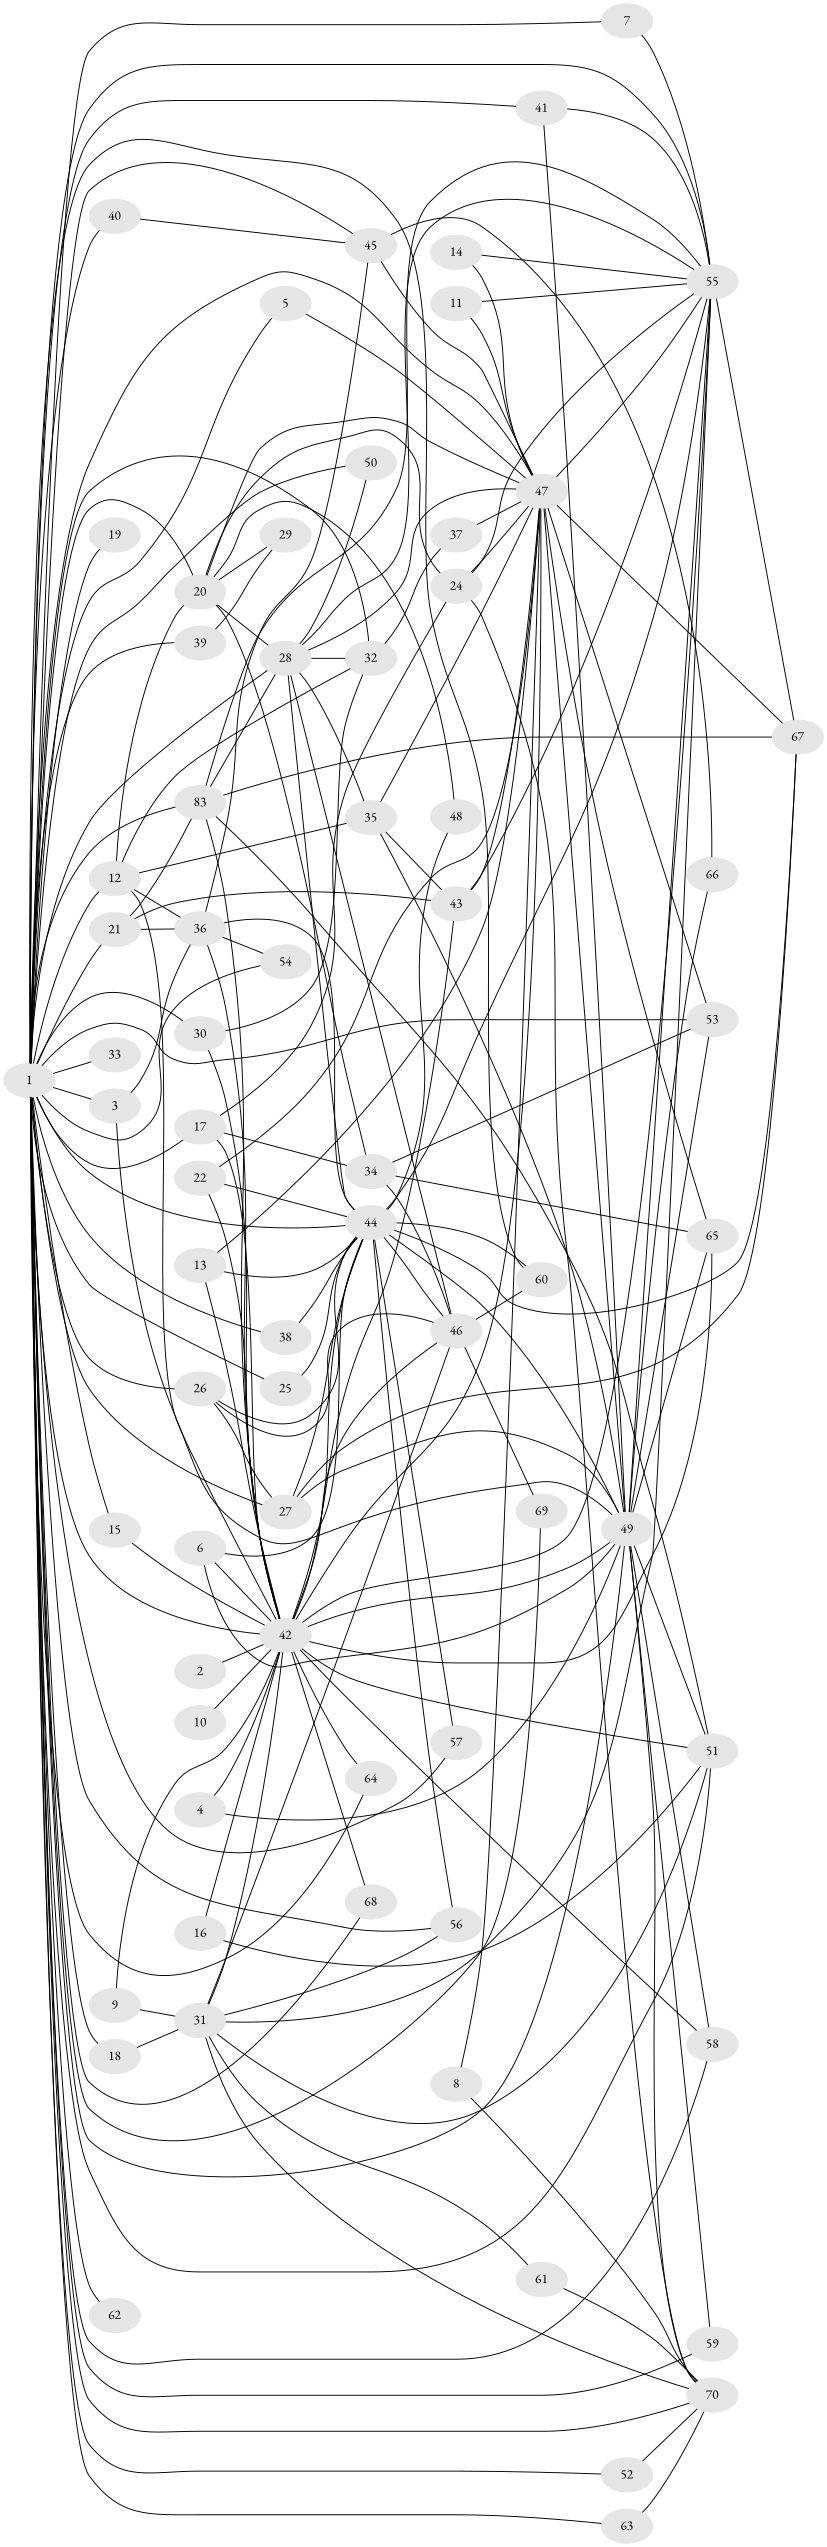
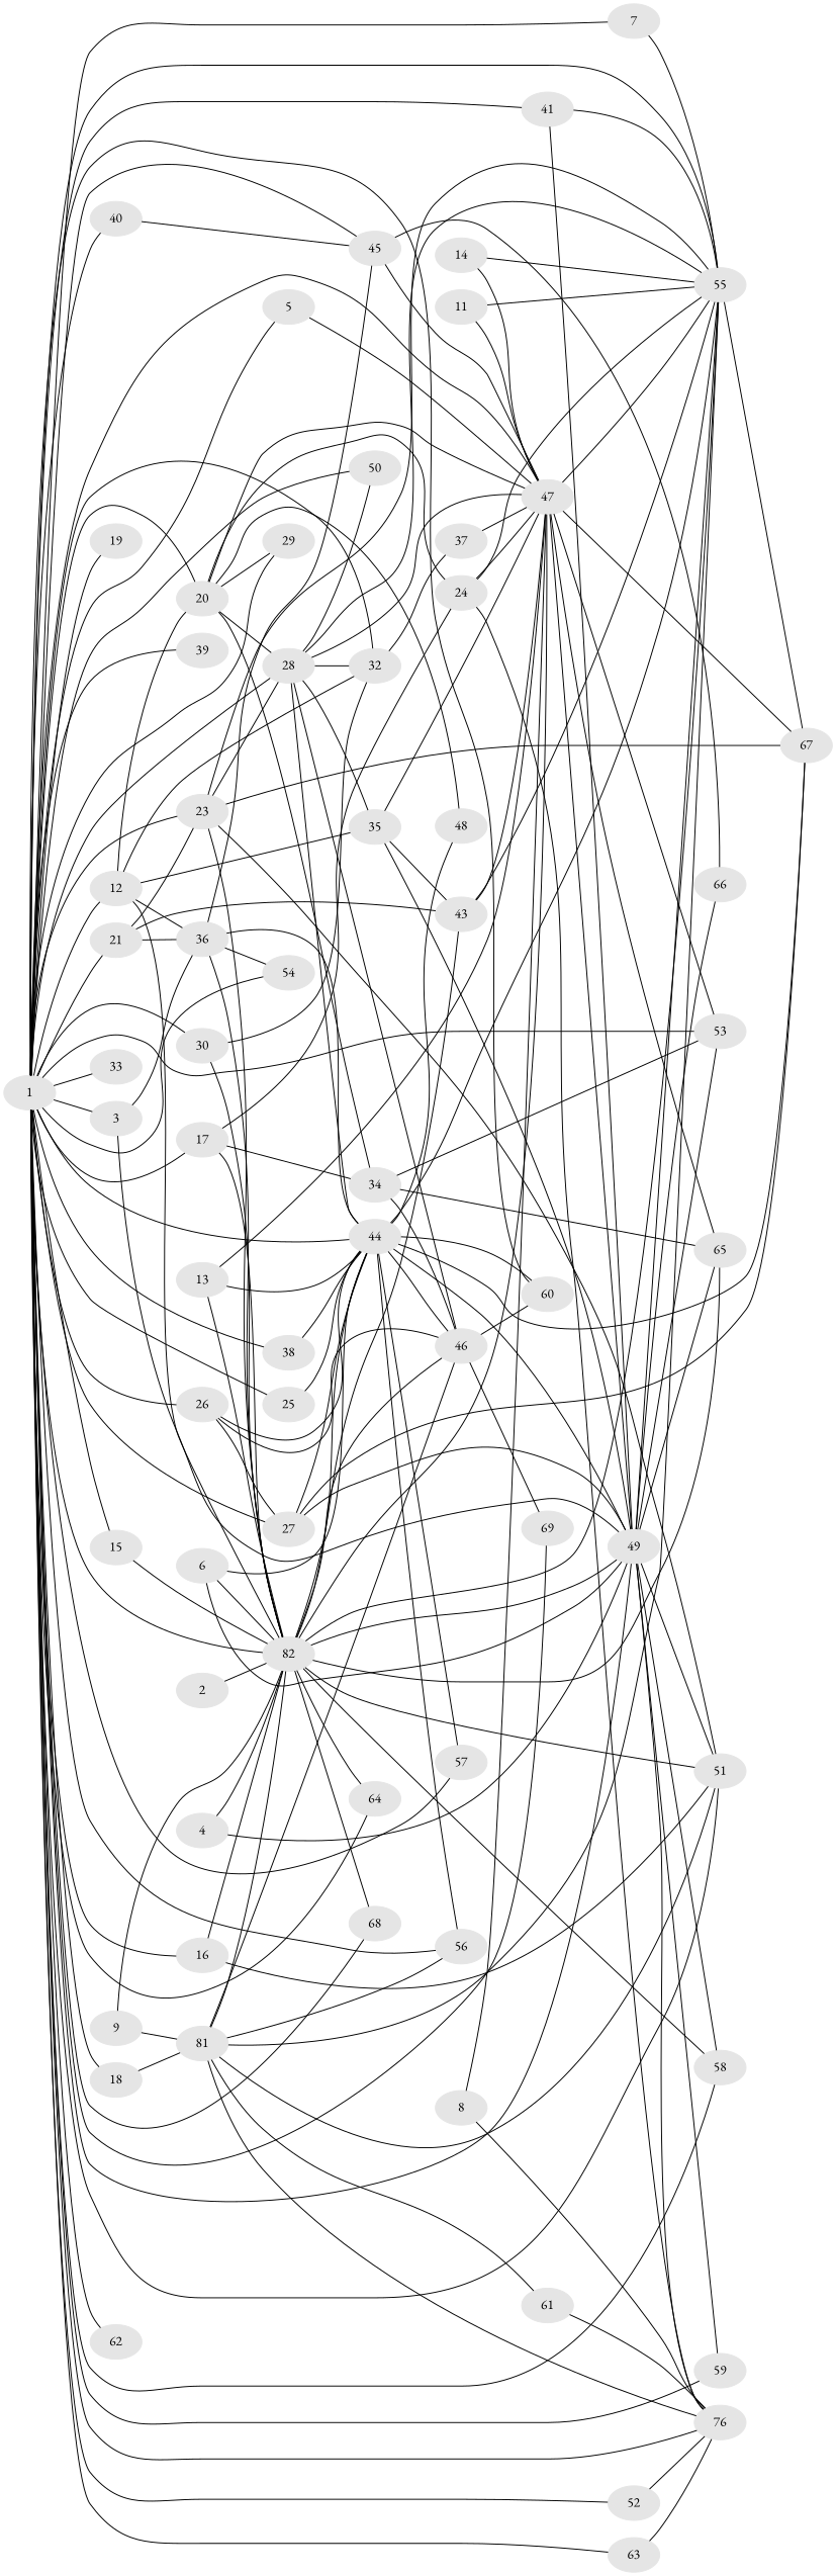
  graph {
    fontname="EB Garamond"
    rankdir=LR
    node [color=gray90 fontname="EB Garamond" style=filled]
    edge [fontname="EB Garamond" weight=1.0]
    1
    3
    5
    7
    12
    15
    16
    17
    18
    19
    20
    21
-   23 [label=83]
+   23
    25
    26
    27
    28
    29
    30
    32
    33
    38
    39
    40
    41
-   42
+   42 [label=82]
    44
    45
    47
    49
    50
    51
    52
    53
    54
    55
    56
    57
    58
    59
    60
    62
    63
    64
    68
    69
-   70
+   70 [label=76]
    36
    35
    34
    24
-   31
+   31 [label=81]
    48
    43
    67
    46
    37
    65
    66
    2
    4
    6
    8
    9
    61
-   10
    11
    13
    14
-   22
    1 -- 3
    1 -- 5
    1 -- 7
    1 -- 12 [weight=2.0]
    1 -- 15
+   1 -- 16
    1 -- 17
    1 -- 18
    1 -- 19 [weight=2.0]
    1 -- 20
    1 -- 21 [weight=2.0]
    1 -- 23
    1 -- 25
    1 -- 26 [weight=2.0]
    1 -- 27
    1 -- 28
-   39 -- 29
+   1 -- 29
    1 -- 30
    1 -- 32 [weight=2.0]
    1 -- 33 [weight=2.0]
    1 -- 38
    1 -- 39
    1 -- 40
    1 -- 41
    1 -- 42 [weight=5.0]
    1 -- 44 [weight=4.0]
    1 -- 45
    1 -- 47 [weight=8.0]
    1 -- 49 [weight=4.0]
    1 -- 50
    1 -- 51
    1 -- 52
    1 -- 53 [weight=2.0]
    1 -- 54
    1 -- 55 [weight=5.0]
    1 -- 56
    1 -- 57
    1 -- 58 [weight=2.0]
    1 -- 59 [weight=2.0]
    1 -- 60
    1 -- 62
    1 -- 63
    1 -- 64
    1 -- 68
    1 -- 69
    1 -- 70
    3 -- 49
    3 -- 36
    5 -- 47
    7 -- 55
    12 -- 20
    12 -- 32
    12 -- 42
    12 -- 36
    12 -- 35
    15 -- 42
    16 -- 42
    16 -- 51
    17 -- 42
    17 -- 34
    17 -- 24
    18 -- 31
    20 -- 28
    20 -- 29
    20 -- 47
    20 -- 34
    20 -- 24
    20 -- 48
    21 -- 23
    21 -- 36
    21 -- 43
    23 -- 28
    23 -- 42
    23 -- 51
    23 -- 55
    23 -- 67
    25 -- 44
    26 -- 27
    26 -- 44 [weight=2.0]
    26 -- 46
    27 -- 44
    27 -- 49
    27 -- 67
    28 -- 32
    28 -- 44
    28 -- 47
    28 -- 50
    28 -- 55
    28 -- 35
    28 -- 46
    30 -- 32
    30 -- 42
    32 -- 37
    38 -- 44
    40 -- 45
    41 -- 49
    41 -- 55
    42 -- 44
    42 -- 47 [weight=2.0]
    42 -- 49
    42 -- 51
    42 -- 55
    42 -- 58
    42 -- 64 [weight=2.0]
    42 -- 68
    42 -- 43
    42 -- 46
    42 -- 65
    44 -- 49
    44 -- 55
    44 -- 56
    44 -- 57
    44 -- 60
    44 -- 48
    44 -- 67
    44 -- 46
    45 -- 47 [weight=2.0]
    45 -- 66
    47 -- 49 [weight=2.0]
    47 -- 53
    47 -- 55 [weight=2.0]
    47 -- 67
    47 -- 65 [weight=2.0]
    49 -- 51
    49 -- 53
    49 -- 55
    49 -- 58
    49 -- 59
    49 -- 70
    49 -- 65
    49 -- 66
    52 -- 70
    55 -- 67
    63 -- 70 [weight=2.0]
    36 -- 42
    36 -- 44 [weight=2.0]
    36 -- 45
    36 -- 54
    35 -- 47
    35 -- 49
    35 -- 43
    34 -- 53
    34 -- 46
    34 -- 65
    24 -- 47 [weight=2.0]
    24 -- 55
    24 -- 70
    31 -- 42
    31 -- 51
    31 -- 55
    31 -- 56
    31 -- 70
    31 -- 46
    31 -- 61
    43 -- 47
    43 -- 55
    46 -- 60
    46 -- 69
    37 -- 47
    2 -- 42
    4 -- 42
    4 -- 49
    6 -- 42
    6 -- 44
    6 -- 49
    8 -- 47
    8 -- 70
    9 -- 42
    9 -- 31
    61 -- 70
-   10 -- 42
    11 -- 47
    11 -- 55
    13 -- 42
    13 -- 44
    13 -- 47
    14 -- 47
    14 -- 55
-   22 -- 42
-   22 -- 44
-   22 -- 47
  }
